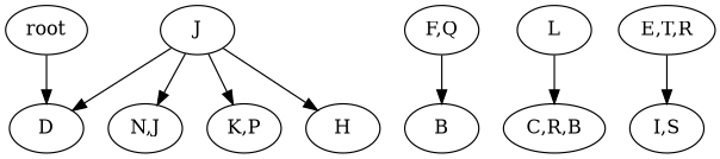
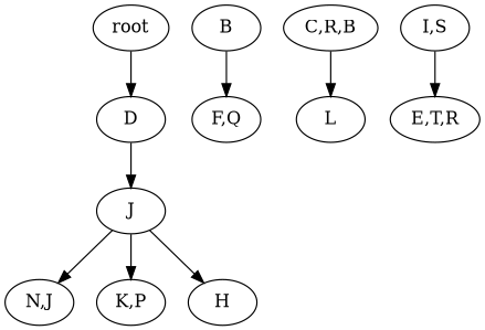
  strict digraph {
    n1 [label=root]
    n2 [label=D]
    n3 [label=J]
    n4 [label="N,J"]
    n5 [label="K,P"]
    n6 [label=H]
    n7 [label=B]
    n8 [label="F,Q"]
    n9 [label=L]
    n10 [label="C,R,B"]
    n11 [label="I,S"]
    n12 [label="E,T,R"]
    n1 -> n2
-   n3 -> n2
+   n2 -> n3
    n3 -> n4
    n3 -> n5
    n3 -> n6
-   n8 -> n7
-   n9 -> n10
-   n12 -> n11
+   n7 -> n8
+   n10 -> n9
+   n11 -> n12
  }
